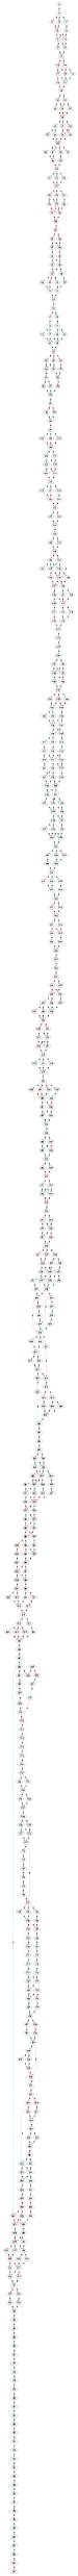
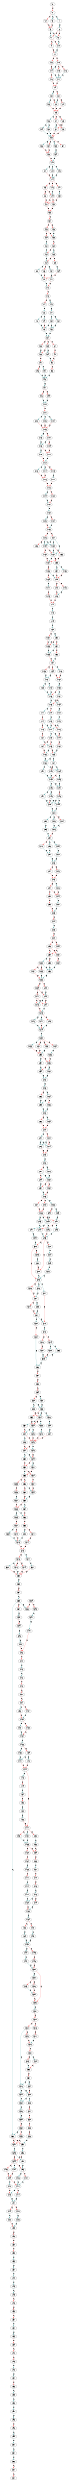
  strict digraph {
    edge [color=teal]
    S0
    S1
    S2
    S3
    S4
    S5
    S6
    S7
    S8
    S9
    S10
    S11
    S12
    S13
    S14
    S15
    S16
    S17
    S18
    S19
    S20
    S21
    S22
    S23
    S24
    S25
    S26
    S27
    S28
    S29
    S30
    S31
    S32
    S33
    S34
    S35
    S36
    S37
    S38
    S39
    S40
    S41
    S42
    S43
    S44
    S45
    S46
    S47
    S48
    S49
    S50
    S51
    S52
    S53
    S54
    S55
    S56
    S58
    S59
    S60
    S61
    S62
    S63
    S64
    S65
    S66
    S67
    S68
    S69
    S70
    S71
    S72
    S73
    S74
    S75
    S76
    S77
    S78
    S79
    S80
    S81
    S82
    S83
    S84
    S85
    S86
    S87
    S88
    S89
    S90
    S91
    S92
    S93
    S94
    S95
    S96
    S97
    S98
    S99
    S100
    S101
    S102
    S103
    S104
    S105
    S106
    S107
    S108
    S109
    S110
    S111
    S112
    S113
    S114
    S115
    S116
    S117
    S118
    S119
    S120
    S121
    S122
    S123
    S124
    S125
    S126
    S127
    S128
    S129
    S130
    S131
    S132
    S133
    S134
    S135
    S136
    S137
    S138
    S139
    S140
    S141
    S142
    S143
    S145
    S146
    S147
    S148
    S149
    S150
    S151
    S152
    S153
    S154
    S155
    S156
    S157
    S158
    S159
    S160
    S161
    S162
    S163
    S164
    S165
    S166
    S167
    S168
    S169
    S170
    S171
    S172
    S173
    S174
    S175
    S176
    S177
    S178
    S179
    S180
    S181
    S182
    S183
    S184
    S185
    S186
    S187
    S188
    S189
    S190
    S191
    S192
    S193
    S194
    S195
    S196
    S197
    S198
    S199
    S200
    S201
    S202
    S203
    S204
    S205
    S206
    S207
    S208
    S209
    S210
    S211
    S212
    S213
    S214
    S215
    S216
    S217
    S218
    S219
    S220
    S221
    S222
    S223
    S224
    S226
    S227
    S228
    S229
    S230
    S231
    S232
    S233
    S234
    S235
    S236
    S237
    S238
    S239
    S240
    S241
    S242
    S243
    S244
    S245
    S246
    S247
    S248
    S249
    S250
    S251
    S252
    S253
    S254
    S255
    S256
    S257
    S258
    S259
    S260
    S261
    S262
    S263
    S264
    S265
    S266
    S267
    S268
    S269
    S270
    S271
    S272
    S273
    S274
    S275
    S276
    S277
    S278
    S279
    S280
    S281
    S282
    S283
    S284
    S286
    S287
    S288
    S289
    S290
    S291
    S292
    S293
    S294
    S295
    S296
    S297
    S298
    S299
    S300
    S301
    S302
    S303
    S304
    S305
    S306
    S307
    S308
    S309
    S310
    S311
    S312
    S313
    S314
    S315
    S316
    S317
    S318
    S319
    S320
    S321
    S322
    S323
    S324
    S325
    S326
    S327
    S328
    S329
    S330
    S331
    S332
    S333
    S334
    S335
    S336
    S337
    S338
    S339
    S340
    S341
    S342
    S343
    S344
    S345
    S346
    S347
    S348
    S349
    S350
    S351
    S352
    S353
    S354
    S355
    S356
    S357
    S358
    S359
    S360
    S361
    S362
    S363
    S364
    S365
    S366
    S367
    S368
    S369
    S370
    S371
    S372
    S373
    S374
    S375
    S376
    S377
    S378
    S379
    S380
    S381
    S382
    S383
    S384
    S385
    S386
    S387
    S388
    S390
    S391
    S392
    S389
    S393
    S394
    S395
    S396
    S397
    S398
    S399
    S400
    S401
    S402
    S403
    S404
    S405
    S406
    S407
    S408
    S409
    S410
    S411
    S412
    S413
    S414
    S415
    S416
    S417
    S418
    S419
    S420
    S421
    S422
    S423
    S424
    S425
    S426
    S427
    S428
    S429
    S430
    S431
    S432
    S433
    S434
    S435
    S436
    S437
    S438
    S439
    S440
    S441
    S442
    S443
    S444
    S445
    S446
    S447
    S448
    S449
    S450
    S451
    S452
    S453
    S454
    S455
    S456
    S457
    S458
    S459
    S460
    S461
    S462
    S463
    S464
    S465
    S466
    S467
    S468
    S469
    S470
    S471
    S472
    S473
    S474
    S475
    S476
    S477
    S478
    S479
    S480
    S481
    S482
    S483
    S484
    S485
    S486
    S487
    S488
    S489
    S490
    S491
    S492
    S493
    S494
    S495
    S496
    S497
    S498
    S499
    S500
    S501
    S502
    S503
    S504
    S505
    S506
    S507
    S508
    S509
    S510
    S511
    S512
    S513
    S514
    S515
    S516
    S517
    S518
    S519
    S520
    S521
    S522
    S523
    S524
    S525
    S526
    S527
    S528
    S529
    S530
    S531
    S532
    S533
    S534
    S535
    S536
    S0 -> S1 [color=red label=T]
    S1 -> S2 [color=red label=T]
    S1 -> S3 [label=G]
    S1 -> S4 [label=C]
    S2 -> S5 [color=red label=G]
    S3 -> S5 [color=red label=G]
    S4 -> S6 [label=A]
    S5 -> S7 [label=T]
    S5 -> S8 [label=C]
    S6 -> S7 [color=red label=T]
    S6 -> S8 [color=red label=C]
    S7 -> S9 [color=red label=G]
    S7 -> S10 [color=red label=C]
    S8 -> S10 [label=C]
    S9 -> S11 [color=red label=A]
    S10 -> S11 [label=A]
    S11 -> S12 [color=red label=T]
    S11 -> S13 [color=red label=C]
    S12 -> S14 [label=A]
    S12 -> S15 [color=red label=C]
    S12 -> S16 [color=red label=T]
    S13 -> S14 [color=red label=A]
    S14 -> S17 [label=C]
    S14 -> S18 [color=red label=T]
    S15 -> S17 [label=C]
    S16 -> S17 [label=C]
    S17 -> S19 [color=red label=T]
    S18 -> S19 [color=red label=T]
    S19 -> S20 [label=A]
    S19 -> S21 [color=red label=G]
    S20 -> S22 [color=red label=G]
    S20 -> S23 [label=C]
    S21 -> S22 [label=G]
    S21 -> S24 [color=red label=A]
    S22 -> S25 [color=red label=T]
    S23 -> S25 [color=red label=T]
    S24 -> S25 [color=red label=T]
    S25 -> S26 [label=G]
    S25 -> S27 [color=red label=C]
    S25 -> S28 [color=red label=A]
    S26 -> S29 [label=G]
    S26 -> S30 [label=C]
    S27 -> S31 [label=A]
    S27 -> S32 [color=red label=T]
    S28 -> S31 [color=red label=A]
    S29 -> S33 [label=T]
    S30 -> S33 [label=T]
    S31 -> S33 [color=red label=T]
    S32 -> S33 [color=red label=T]
    S33 -> S34 [color=red label=G]
    S33 -> S35 [label=C]
    S33 -> S36 [label=A]
    S33 -> S37 [color=red label=T]
    S34 -> S38 [color=red label=C]
    S35 -> S39 [label=A]
    S36 -> S38 [color=red label=C]
    S38 -> S40 [color=red label=T]
    S39 -> S40 [label=T]
    S40 -> S41 [label=A]
    S40 -> S42 [label=G]
    S40 -> S43 [label=T]
    S41 -> S44 [color=red label=G]
    S42 -> S44 [label=G]
    S43 -> S44 [label=G]
    S44 -> S45 [color=red label=G]
    S44 -> S46 [color=red label=T]
    S44 -> S47 [color=red label=C]
    S45 -> S48 [color=red label=A]
    S45 -> S49 [color=red label=C]
    S46 -> S49 [label=C]
    S47 -> S50 [label=T]
    S48 -> S51 [color=red label=C]
    S49 -> S51 [color=red label=C]
    S49 -> S52 [color=red label=T]
    S50 -> S51 [color=red label=C]
    S51 -> S53 [color=red label=T]
    S52 -> S53 [color=red label=T]
    S53 -> S54 [color=red label=G]
    S54 -> S55 [color=red label=T]
    S54 -> S56 [color=red label=G]
    S55 -> S58 [color=red label=T]
    S55 -> S59 [color=red label=C]
    S56 -> S58 [label=T]
    S58 -> S60 [color=red label=G]
    S59 -> S61 [label=C]
    S60 -> S62 [color=red label=T]
    S60 -> S63 [label=G]
    S61 -> S62 [label=T]
    S62 -> S64 [label=C]
    S63 -> S64 [color=red label=C]
    S63 -> S65 [color=red label=T]
    S64 -> S66 [color=red label=C]
    S64 -> S67 [label=A]
    S64 -> S68 [label=T]
    S65 -> S69 [label=G]
    S66 -> S70 [color=red label=T]
    S67 -> S71 [label=G]
    S68 -> S70 [label=T]
    S69 -> S70 [color=red label=T]
    S70 -> S72 [label=C]
    S71 -> S72 [color=red label=C]
    S72 -> S73 [color=red label=C]
    S73 -> S74 [color=red label=T]
    S73 -> S75 [label=A]
    S74 -> S76 [label=T]
    S75 -> S77 [label=A]
    S76 -> S78 [label=C]
    S76 -> S79 [label=T]
    S77 -> S80 [label=G]
    S77 -> S81 [label=A]
    S78 -> S82 [label=C]
    S79 -> S82 [color=red label=C]
    S80 -> S82 [label=C]
    S80 -> S83 [label=G]
    S81 -> S83 [label=G]
    S82 -> S84 [label=T]
    S83 -> S84 [label=T]
    S84 -> S85 [color=red label=G]
    S84 -> S86 [color=red label=A]
    S84 -> S87 [color=red label=C]
    S85 -> S88 [color=red label=A]
    S85 -> S89 [label=G]
    S86 -> S88 [label=A]
    S87 -> S90 [color=red label=T]
    S88 -> S91 [color=red label=T]
    S89 -> S92 [label=C]
    S90 -> S92 [color=red label=C]
    S91 -> S93 [color=red label=G]
    S91 -> S94 [label=T]
    S92 -> S95 [color=red label=C]
    S93 -> S96 [label=C]
    S94 -> S96 [label=C]
    S95 -> S96 [label=C]
    S96 -> S97 [label=A]
    S97 -> S98 [color=red label=A]
    S97 -> S99 [color=red label=G]
    S98 -> S100 [label=C]
    S99 -> S100 [label=C]
    S100 -> S101 [color=red label=T]
    S101 -> S102 [label=T]
    S101 -> S103 [label=C]
    S101 -> S104 [label=G]
    S102 -> S105 [color=red label=A]
    S103 -> S105 [color=red label=A]
    S104 -> S105 [color=red label=A]
    S105 -> S106 [label=A]
    S105 -> S107 [color=red label=G]
    S106 -> S108 [label=A]
    S107 -> S108 [label=A]
    S107 -> S109 [color=red label=G]
    S108 -> S110 [label=A]
    S108 -> S111 [color=red label=C]
    S109 -> S111 [color=red label=C]
    S110 -> S112 [color=red label=T]
    S111 -> S112 [label=T]
    S112 -> S113 [label=C]
    S112 -> S114 [label=G]
    S112 -> S115 [color=red label=A]
    S113 -> S116 [color=red label=C]
    S114 -> S116 [color=red label=C]
    S115 -> S117 [label=A]
    S116 -> S118 [color=red label=T]
    S117 -> S118 [color=red label=T]
    S118 -> S119 [label=G]
    S118 -> S120 [color=red label=T]
    S119 -> S121 [label=G]
    S120 -> S121 [color=red label=G]
    S121 -> S122 [label=T]
    S122 -> S123 [label=G]
    S122 -> S124 [color=red label=C]
    S123 -> S125 [color=red label=T]
    S124 -> S125 [label=T]
    S125 -> S126 [color=red label=C]
    S125 -> S127 [color=red label=G]
    S126 -> S128 [color=red label=A]
    S126 -> S129 [label=T]
    S126 -> S130 [label=C]
    S127 -> S129 [label=T]
    S127 -> S130 [label=C]
    S127 -> S131 [label=G]
    S129 -> S131 [color=red label=G]
    S129 -> S132 [color=red label=T]
    S130 -> S131 [label=G]
    S130 -> S133 [color=red label=A]
    S131 -> S134 [label=C]
    S131 -> S135 [color=red label=A]
    S132 -> S134 [color=red label=C]
    S133 -> S134 [color=red label=C]
    S134 -> S136 [color=red label=A]
    S135 -> S137 [label=G]
    S135 -> S138 [label=T]
    S136 -> S139 [color=red label=T]
    S136 -> S140 [label=C]
    S137 -> S140 [color=red label=C]
    S138 -> S140 [color=red label=C]
    S139 -> S141 [label=C]
    S140 -> S142 [color=red label=A]
    S140 -> S143 [color=red label=T]
    S141 -> S145 [color=red label=C]
    S142 -> S146 [color=red label=G]
    S143 -> S146 [label=G]
    S145 -> S147 [color=red label=T]
    S146 -> S147 [color=red label=T]
    S147 -> S148 [label=T]
    S148 -> S149 [label=C]
    S149 -> S150 [label=T]
    S150 -> S151 [color=red label=A]
    S150 -> S152 [label=A]
    S151 -> S153 [color=red label=C]
    S151 -> S154 [label=T]
    S152 -> S153 [color=red label=C]
    S152 -> S154 [color=red label=T]
    S153 -> S155 [label=C]
    S154 -> S155 [label=C]
    S154 -> S156 [color=red label=T]
    S155 -> S157 [color=red label=C]
    S156 -> S157 [label=C]
    S157 -> S158 [color=red label=A]
    S157 -> S159 [color=red label=C]
    S157 -> S160 [label=T]
    S158 -> S161 [label=A]
    S159 -> S161 [label=A]
    S159 -> S162 [color=red label=G]
    S160 -> S162 [color=red label=G]
    S161 -> S163 [label=G]
    S161 -> S164 [label=T]
    S162 -> S165 [label=A]
    S163 -> S166 [label=C]
    S164 -> S166 [label=C]
    S165 -> S166 [color=red label=C]
    S165 -> S167 [label=T]
    S166 -> S168 [label=G]
    S166 -> S169 [label=A]
    S167 -> S168 [color=red label=G]
    S168 -> S170 [color=red label=T]
    S168 -> S171 [label=C]
    S169 -> S172 [label=A]
    S170 -> S173 [label=G]
    S171 -> S174 [color=red label=C]
    S172 -> S175 [label=T]
    S173 -> S176 [color=red label=C]
    S173 -> S177 [label=G]
    S174 -> S177 [label=G]
    S174 -> S178 [color=red label=A]
    S175 -> S177 [label=G]
    S176 -> S179 [color=red label=A]
    S177 -> S179 [label=A]
    S177 -> S180 [label=C]
    S178 -> S181 [color=red label=G]
    S179 -> S182 [color=red label=G]
    S180 -> S183 [color=red label=C]
    S180 -> S184 [color=red label=T]
    S181 -> S183 [label=C]
    S182 -> S185 [label=A]
    S183 -> S185 [color=red label=A]
    S183 -> S186 [label=G]
    S184 -> S186 [color=red label=G]
    S185 -> S187 [label=G]
    S185 -> S188 [label=A]
    S186 -> S188 [label=A]
    S187 -> S189 [label=G]
    S187 -> S190 [color=red label=A]
    S188 -> S189 [label=G]
    S188 -> S191 [label=T]
    S189 -> S192 [color=red label=G]
    S189 -> S193 [label=A]
    S190 -> S192 [label=G]
    S191 -> S192 [label=G]
    S192 -> S194 [label=A]
    S192 -> S195 [label=C]
    S193 -> S194 [label=A]
    S194 -> S196 [color=red label=G]
    S195 -> S197 [label=C]
    S195 -> S198 [label=A]
    S196 -> S199 [label=C]
    S196 -> S200 [label=A]
    S197 -> S200 [label=A]
    S198 -> S199 [label=C]
    S198 -> S200 [color=red label=A]
    S199 -> S201 [label=G]
    S200 -> S201 [label=G]
    S201 -> S202 [label=C]
    S201 -> S203 [label=G]
    S201 -> S204 [color=red label=A]
    S202 -> S205 [label=A]
    S203 -> S206 [label=G]
    S204 -> S206 [label=G]
    S205 -> S207 [label=T]
    S206 -> S207 [color=red label=T]
    S207 -> S208 [label=C]
    S207 -> S209 [label=G]
    S207 -> S210 [color=red label=T]
    S208 -> S211 [label=C]
    S209 -> S212 [label=G]
    S210 -> S211 [label=C]
    S211 -> S213 [label=A]
    S212 -> S213 [label=A]
    S213 -> S214 [color=red label=G]
    S213 -> S215 [color=red label=A]
    S214 -> S216 [color=red label=T]
    S215 -> S216 [color=red label=T]
    S216 -> S217 [color=red label=A]
    S216 -> S218 [label=T]
    S217 -> S219 [color=red label=C]
    S217 -> S220 [color=red label=T]
    S218 -> S219 [color=red label=C]
    S219 -> S221 [label=C]
    S220 -> S222 [color=red label=T]
    S221 -> S223 [label=T]
    S222 -> S223 [color=red label=T]
    S223 -> S224 [color=red label=G]
    S224 -> S226 [label=C]
    S226 -> S227 [color=red label=A]
    S227 -> S228 [color=red label=T]
    S227 -> S229 [color=red label=C]
    S228 -> S230 [color=red label=G]
    S228 -> S231 [color=red label=C]
    S229 -> S230 [color=red label=G]
    S230 -> S232 [label=C]
    S230 -> S233 [color=red label=A]
    S231 -> S234 [color=red label=G]
    S232 -> S235 [color=red label=A]
    S232 -> S236 [label=C]
    S232 -> S237 [color=red label=G]
    S233 -> S236 [label=C]
    S234 -> S236 [label=C]
    S235 -> S238 [label=A]
    S236 -> S238 [label=A]
    S237 -> S238 [color=red label=A]
    S238 -> S239 [color=red label=A]
    S238 -> S240 [color=red label=G]
    S239 -> S241 [color=red label=G]
    S239 -> S242 [color=red label=A]
    S240 -> S242 [label=A]
    S241 -> S243 [color=red label=C]
    S241 -> S244 [color=red label=A]
    S242 -> S243 [label=C]
    S242 -> S244 [color=red label=A]
    S243 -> S245 [color=red label=T]
    S244 -> S245 [label=T]
    S245 -> S246 [label=A]
    S245 -> S247 [label=C]
    S245 -> S248 [color=red label=T]
    S246 -> S249 [label=C]
    S247 -> S249 [color=red label=C]
    S248 -> S249 [label=C]
    S249 -> S250 [label=T]
    S250 -> S251 [color=red label=G]
    S250 -> S252 [color=red label=A]
    S250 -> S253 [label=C]
    S250 -> S254 [color=red label=T]
    S251 -> S255 [color=red label=A]
    S252 -> S255 [label=A]
    S253 -> S255 [color=red label=A]
    S254 -> S256 [label=C]
    S255 -> S257 [label=A]
    S255 -> S258 [color=red label=G]
    S256 -> S258 [color=red label=G]
    S257 -> S259 [label=G]
    S258 -> S259 [color=red label=G]
    S258 -> S260 [label=A]
    S259 -> S261 [label=A]
    S260 -> S261 [label=A]
    S261 -> S262 [label=A]
    S262 -> S263 [color=red label=A]
    S262 -> S264 [label=G]
    S263 -> S265 [label=A]
    S264 -> S265 [label=A]
    S264 -> S266 [color=red label=C]
    S265 -> S267 [label=G]
    S266 -> S267 [label=G]
    S267 -> S268 [color=red label=A]
    S267 -> S269 [label=G]
    S268 -> S270 [color=red label=T]
    S269 -> S270 [color=red label=T]
    S270 -> S271 [label=C]
    S270 -> S272 [color=red label=T]
    S271 -> S273 [label=A]
    S271 -> S274 [label=G]
    S272 -> S273 [label=A]
    S272 -> S274 [color=red label=G]
    S273 -> S275 [color=red label=A]
    S274 -> S275 [color=red label=A]
    S275 -> S276 [label=A]
    S276 -> S277 [color=red label=G]
    S276 -> S278 [label=A]
    S277 -> S279 [color=red label=C]
    S277 -> S280 [label=A]
    S278 -> S280 [label=A]
    S279 -> S281 [label=A]
    S280 -> S281 [color=red label=A]
    S280 -> S282 [color=red label=C]
    S281 -> S283 [label=G]
    S282 -> S283 [color=red label=G]
    S283 -> S284 [color=red label=C]
    S283 -> S286 [label=A]
    S283 -> S287 [color=red label=T]
    S284 -> S288 [color=red label=C]
    S286 -> S289 [label=G]
    S286 -> S290 [color=red label=A]
    S287 -> S288 [color=red label=C]
    S288 -> S291 [color=red label=A]
    S288 -> S292 [label=C]
    S288 -> S293 [label=G]
    S289 -> S291 [label=A]
    S290 -> S292 [label=C]
    S291 -> S294 [color=red label=G]
    S291 -> S295 [label=T]
    S292 -> S296 [label=C]
    S292 -> S297 [label=A]
    S293 -> S294 [label=G]
    S294 -> S298 [label=T]
    S295 -> S298 [label=T]
    S296 -> S298 [color=red label=T]
    S297 -> S299 [label=A]
    S298 -> S300 [color=red label=A]
    S298 -> S301 [color=red label=A]
    S298 -> S302 [color=red label=G]
    S299 -> S302 [label=G]
    S300 -> S303 [label=G]
    S301 -> S304 [label=T]
    S302 -> S303 [color=red label=G]
    S302 -> S305 [color=red label=A]
    S303 -> S306 [label=G]
    S303 -> S307 [label=C]
    S303 -> S308 [color=red label=A]
    S304 -> S309 [label=G]
    S305 -> S310 [label=A]
    S306 -> S311 [label=A]
    S307 -> S312 [color=red label=A]
    S308 -> S311 [color=red label=A]
    S309 -> S313 [label=T]
    S310 -> S300 [color=red label=A]
    S311 -> S314 [color=red label=G]
    S311 -> S315 [label=A]
    S312 -> S316 [label=G]
    S313 -> S303 [label=G]
    S314 -> S317 [color=red label=A]
    S315 -> S317 [label=A]
    S316 -> S318 [color=red label=A]
    S316 -> S319 [color=red label=T]
    S317 -> S312 [label=A]
    S317 -> S320 [label=T]
    S318 -> S321 [color=red label=A]
    S319 -> S322 [label=G]
    S319 -> S323 [label=C]
    S320 -> S324 [color=red label=G]
    S321 -> S325 [label=A]
    S322 -> S325 [color=red label=A]
    S323 -> S325 [label=A]
    S324 -> S326 [label=A]
    S325 -> S326 [label=A]
    S326 -> S327 [color=red label=A]
    S327 -> S328 [color=red label=A]
    S328 -> S329 [color=red label=G]
    S329 -> S330 [color=red label=G]
    S329 -> S331 [label=C]
    S330 -> S332 [label=A]
    S330 -> S333 [label=G]
    S331 -> S332 [label=A]
    S332 -> S334 [label=A]
    S332 -> S335 [color=red label=C]
    S332 -> S336 [label=G]
    S333 -> S334 [color=red label=A]
    S334 -> S337 [label=G]
    S334 -> S338 [label=T]
    S334 -> S339 [color=red label=A]
    S335 -> S339 [color=red label=A]
    S336 -> S340 [label=C]
    S337 -> S341 [color=red label=C]
    S338 -> S342 [label=T]
    S339 -> S341 [label=C]
    S339 -> S343 [label=G]
    S340 -> S344 [label=A]
    S341 -> S345 [color=red label=T]
    S341 -> S346 [label=C]
    S342 -> S345 [color=red label=T]
    S343 -> S345 [color=red label=T]
    S344 -> S345 [color=red label=T]
    S345 -> S347 [color=red label=G]
    S345 -> S348 [label=T]
    S346 -> S347 [color=red label=G]
    S347 -> S349 [label=A]
    S347 -> S350 [label=G]
    S348 -> S349 [color=red label=A]
    S349 -> S351 [label=G]
    S349 -> S352 [color=red label=T]
    S350 -> S352 [color=red label=T]
    S351 -> S353 [color=red label=T]
    S352 -> S353 [label=T]
    S352 -> S354 [color=red label=G]
    S353 -> S355 [color=red label=C]
    S353 -> S356 [color=red label=G]
    S354 -> S357 [color=red label=T]
    S355 -> S358 [color=red label=T]
    S356 -> S359 [label=C]
    S356 -> S360 [color=red label=G]
    S357 -> S359 [color=red label=C]
    S358 -> S361 [label=G]
    S359 -> S362 [label=A]
    S360 -> S362 [color=red label=A]
    S361 -> S363 [color=red label=T]
    S362 -> S363 [color=red label=T]
    S362 -> S364 [label=C]
    S363 -> S365 [label=A]
    S363 -> S366 [label=T]
    S364 -> S366 [color=red label=T]
    S365 -> S367 [color=red label=C]
    S366 -> S368 [color=red label=T]
    S367 -> S369 [label=T]
    S367 -> S370 [color=red label=C]
    S368 -> S371 [color=red label=G]
    S368 -> S372 [label=A]
    S369 -> S373 [label=T]
    S370 -> S373 [color=red label=T]
    S371 -> S374 [color=red label=C]
    S372 -> S373 [label=T]
    S373 -> S375 [color=red label=T]
    S374 -> S375 [color=red label=T]
    S375 -> S376 [color=red label=A]
    S375 -> S377 [label=C]
    S376 -> S378 [color=red label=C]
    S376 -> S379 [color=red label=A]
    S376 -> S380 [label=G]
    S377 -> S381 [label=T]
    S378 -> S382 [label=A]
    S379 -> S382 [color=red label=A]
    S380 -> S382 [color=red label=A]
    S381 -> S382 [color=red label=A]
    S382 -> S383 [label=A]
    S383 -> S384 [color=red label=A]
    S384 -> S385 [label=G]
    S385 -> S386 [label=A]
    S385 -> S387 [color=red label=A]
    S385 -> S388 [label=G]
    S387 -> S390 [label=A]
    S388 -> S391 [color=red label=G]
    S388 -> S392 [color=red label=T]
    S390 -> S394 [color=red label=A]
    S391 -> S395 [label=C]
    S392 -> S396 [label=T]
    S389 -> S386 [color=red label=T]
    S389 -> S393 [color=red label=T]
    S393 -> S397 [label=C]
    S394 -> S398 [label=A]
    S395 -> S399 [color=red label=A]
    S395 -> S400 [label=C]
    S396 -> S399 [color=red label=A]
    S397 -> S401 [label=A]
    S398 -> S402 [label=G]
    S399 -> S403 [color=red label=A]
    S399 -> S404 [label=T]
    S399 -> S405 [color=red label=G]
    S400 -> S403 [label=A]
    S401 -> S406 [color=red label=T]
    S402 -> S406 [color=red label=T]
    S403 -> S407 [color=red label=T]
    S403 -> S408 [label=A]
    S404 -> S409 [color=red label=C]
    S405 -> S409 [color=red label=C]
    S406 -> S410 [color=red label=T]
    S407 -> S411 [label=C]
    S408 -> S411 [label=C]
    S409 -> S411 [color=red label=C]
    S409 -> S412 [label=T]
    S410 -> S413 [label=T]
    S411 -> S414 [color=red label=C]
    S411 -> S415 [label=T]
    S412 -> S415 [color=red label=T]
    S413 -> S416 [label=C]
    S414 -> S417 [label=A]
    S415 -> S417 [label=A]
    S416 -> S418 [color=red label=T]
    S417 -> S419 [color=red label=A]
    S417 -> S420 [color=red label=T]
    S418 -> S421 [color=red label=G]
    S419 -> S422 [label=C]
    S420 -> S423 [label=A]
    S421 -> S424 [color=red label=G]
    S422 -> S425 [color=red label=C]
    S423 -> S425 [label=C]
    S424 -> S426 [label=C]
    S424 -> S427 [color=red label=T]
    S425 -> S428 [color=red label=A]
    S426 -> S429 [color=red label=T]
    S427 -> S429 [label=T]
    S428 -> S430 [color=red label=T]
    S429 -> S431 [label=T]
    S429 -> S432 [color=red label=C]
    S430 -> S433 [color=red label=T]
    S431 -> S434 [label=C]
    S432 -> S434 [color=red label=C]
    S433 -> S435 [label=T]
    S434 -> S436 [label=C]
    S435 -> S437 [label=A]
    S436 -> S438 [label=G]
    S436 -> S439 [color=red label=A]
    S437 -> S440 [label=T]
    S438 -> S441 [label=G]
    S439 -> S441 [label=G]
    S439 -> S442 [label=A]
    S440 -> S443 [label=T]
    S441 -> S444 [color=red label=T]
    S442 -> S444 [color=red label=T]
    S443 -> S445 [label=G]
    S444 -> S446 [label=C]
    S444 -> S447 [color=red label=A]
    S445 -> S448 [color=red label=C]
    S446 -> S449 [color=red label=C]
    S447 -> S450 [color=red label=G]
    S447 -> S451 [label=T]
    S447 -> S452 [color=red label=A]
    S448 -> S453 [color=red label=A]
    S449 -> S454 [label=T]
    S450 -> S455 [label=T]
    S451 -> S455 [label=T]
    S452 -> S456 [label=C]
    S453 -> S457 [color=red label=C]
    S454 -> S458 [color=red label=G]
    S455 -> S459 [color=red label=G]
    S455 -> S460 [color=red label=C]
    S456 -> S459 [color=red label=G]
    S457 -> S461 [label=T]
    S458 -> S462 [label=A]
    S459 -> S463 [color=red label=A]
    S460 -> S464 [color=red label=T]
    S461 -> S465 [label=A]
    S462 -> S466 [label=A]
    S463 -> S467 [label=T]
    S464 -> S468 [label=A]
    S465 -> S469 [color=red label=T]
    S466 -> S447 [color=red label=A]
    S467 -> S470 [color=red label=T]
    S468 -> S471 [color=red label=C]
    S469 -> S472 [color=red label=G]
    S470 -> S473 [color=red label=A]
    S471 -> S474 [label=C]
    S472 -> S475 [color=red label=C]
    S473 -> S476 [label=G]
    S474 -> S477 [label=A]
    S475 -> S478 [label=T]
    S476 -> S479 [color=red label=A]
    S476 -> S480 [label=G]
    S477 -> S480 [label=G]
    S478 -> S481 [label=A]
    S479 -> S482 [label=A]
    S480 -> S482 [color=red label=A]
    S481 -> S483 [color=red label=T]
-   S482 -> S486 [label=A]
+   S482 -> S484 [label=A]
    S483 -> S485 [label=G]
    S484 -> S486 [color=red label=G]
    S484 -> S487 [color=red label=C]
    S485 -> S488 [label=C]
    S486 -> S489 [label=A]
    S487 -> S490 [label=C]
    S488 -> S491 [label=T]
    S489 -> S492 [label=A]
    S490 -> S492 [label=A]
    S491 -> S493 [label=A]
    S492 -> S494 [label=A]
    S492 -> S495 [color=red label=G]
    S493 -> S496 [color=red label=T]
    S494 -> S497 [label=C]
    S495 -> S498 [color=red label=G]
    S496 -> S499 [label=G]
    S497 -> S500 [label=A]
    S498 -> S500 [color=red label=A]
    S499 -> S501 [label=T]
    S500 -> S502 [label=A]
    S500 -> S503 [color=red label=G]
    S501 -> S504 [label=G]
    S502 -> S505 [color=red label=G]
    S502 -> S506 [color=red label=A]
    S503 -> S507 [label=G]
    S504 -> S508 [label=T]
    S505 -> S509 [label=T]
    S506 -> S509 [color=red label=T]
    S507 -> S510 [color=red label=A]
    S508 -> S511 [color=red label=G]
    S509 -> S503 [color=red label=G]
    S510 -> S512 [color=red label=T]
    S510 -> S513 [color=red label=C]
    S511 -> S514 [color=red label=C]
    S512 -> S515 [color=red label=G]
    S512 -> S516 [label=G]
    S513 -> S517 [color=red label=A]
    S515 -> S518 [color=red label=C]
    S516 -> S519 [label=G]
    S516 -> S520 [label=A]
    S517 -> S518 [label=C]
    S518 -> S521 [color=red label=T]
    S519 -> S522 [label=T]
    S520 -> S522 [label=T]
    S520 -> S523 [label=C]
    S521 -> S524 [label=G]
    S521 -> S525 [color=red label=A]
    S522 -> S526 [label=G]
    S523 -> S527 [color=red label=A]
    S524 -> S528 [color=red label=C]
    S525 -> S528 [label=C]
    S526 -> S529 [label=A]
    S527 -> S530 [color=red label=C]
    S528 -> S531 [color=red label=A]
    S529 -> S532 [color=red label=A]
    S530 -> S533 [color=red label=C]
    S531 -> S516 [label=G]
    S531 -> S534 [label=A]
    S532 -> S388 [label=G]
    S532 -> S535 [color=red label=T]
    S533 -> S536 [color=red label=A]
    S534 -> S520 [color=red label=A]
    S535 -> S391 [color=red label=G]
    S536 -> S392 [label=T]
  }
